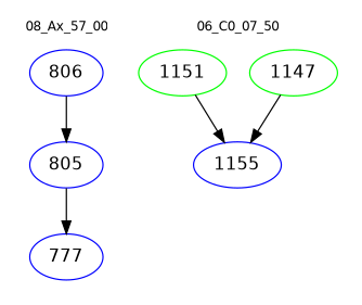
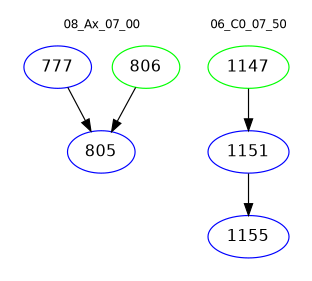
  digraph {
    fontname="DejaVu Sans"
    node [color=blue fontname="DejaVu Sans"]
    edge [color=black fontname="DejaVu Sans"]
-   n1 [label=806]
+   n1 [color=green label=806]
    n2 [label=805]
    n3 [label=777]
    n4 [color=green label=1147]
-   n5 [color=green label=1151]
+   n5 [label=1151]
    n6 [label=1155]
    subgraph cluster_1 {
      color=white
      fontsize=10
-     label="08_Ax_57_00"
+     label="08_Ax_07_00"
      n1
      n2
      n3
    }
    subgraph cluster_2 {
      color=white
      fontsize=10
      label="06_C0_07_50"
      n4
      n5
      n6
    }
    n1 -> n2
-   n2 -> n3
-   n4 -> n6
+   n3 -> n2
+   n4 -> n5
    n5 -> n6
  }
